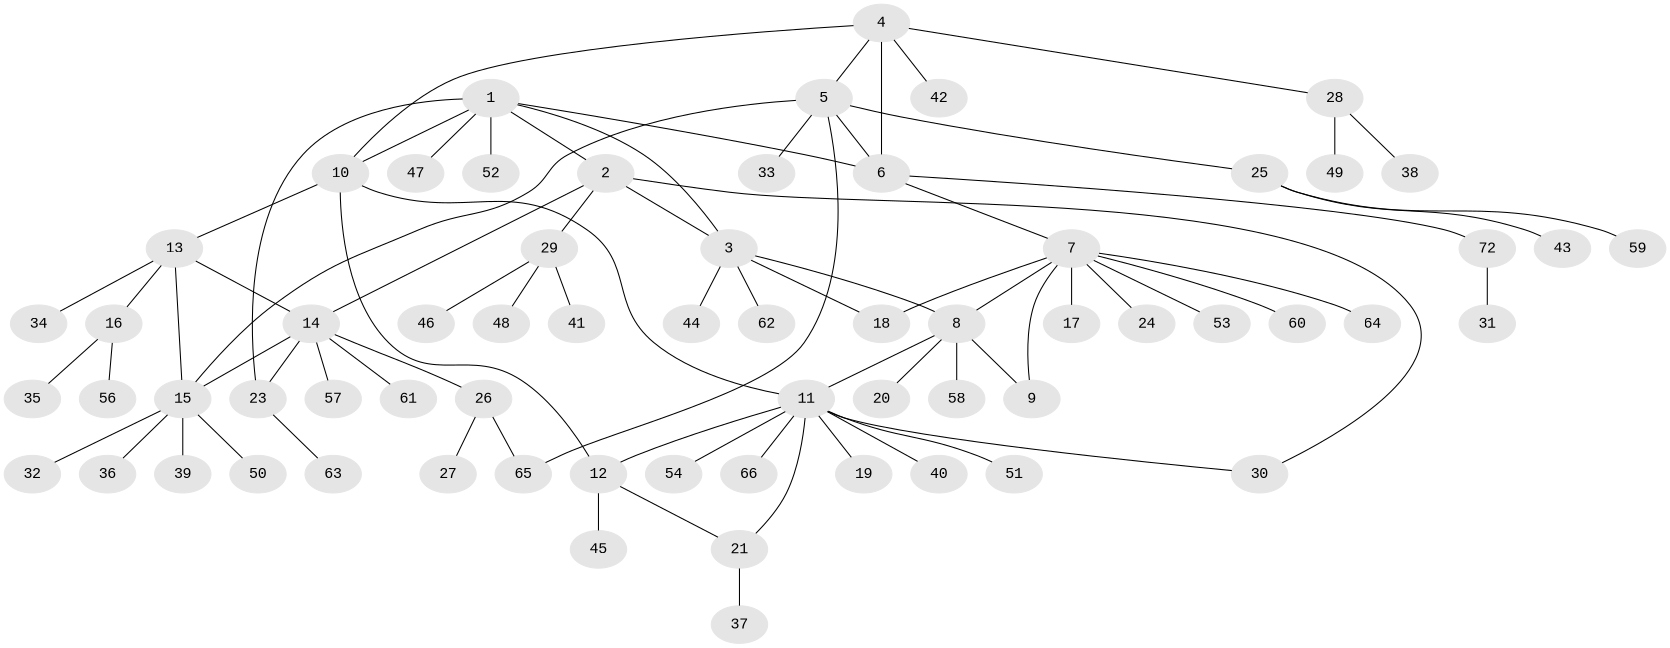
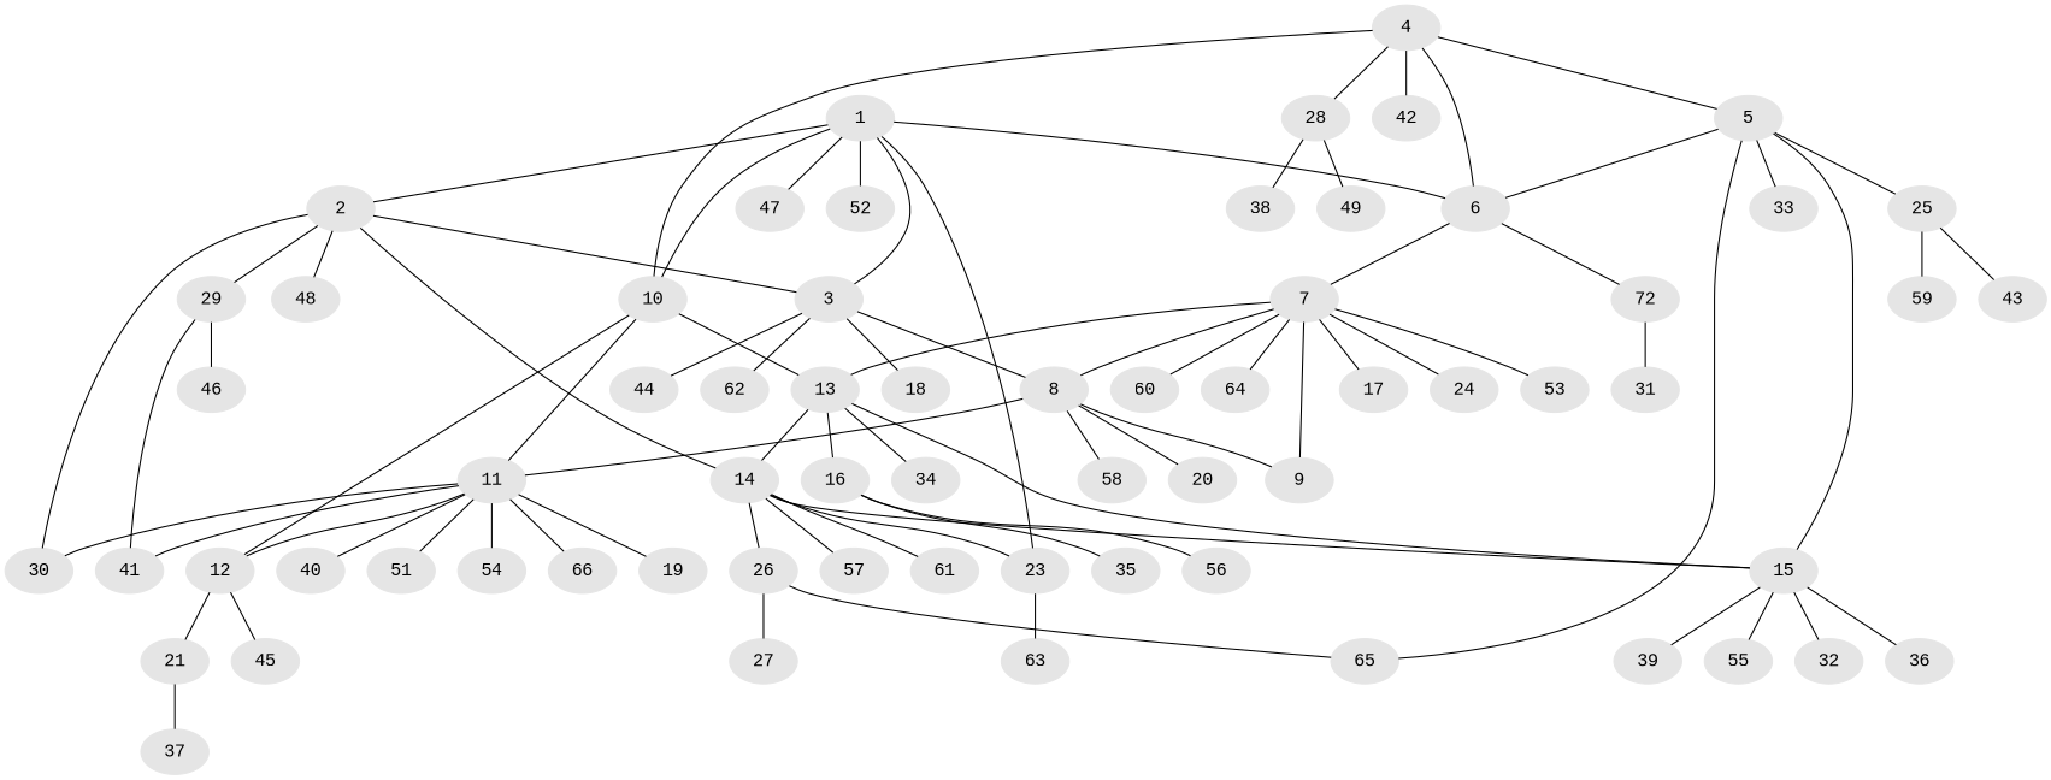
  graph {
    fontname="Liberation Mono"
    node [color=gray90 fontname="Liberation Mono" style=filled]
    edge [fontname="Liberation Mono"]
    1
    2
    3
    6
    10
    47
    52
    23
    14
    29
    30
    48
    8
    18
    44
    62
    7
    n18 [label=72]
    13
    11
    12
    15
    26
    57
    61
    41
    46
    9
    20
    58
    4
    5
    28
    42
    25
    33
    65
    38
    49
    32
    36
    39
-   55 [label=50]
+   55
    43
    59
    17
    24
    53
    60
    64
    31
    63
    16
    34
    19
    40
    51
    54
    66
    21
    45
    37
    35
    56
    27
    1 -- 2
    1 -- 3
    1 -- 6
    1 -- 10
    1 -- 47
    1 -- 52
    1 -- 23
    2 -- 3
    2 -- 14
    2 -- 29
    2 -- 30
-   29 -- 48
+   2 -- 48
    3 -- 8
    3 -- 18
    3 -- 44
    3 -- 62
    6 -- 7
    6 -- n18
    10 -- 13
    10 -- 11
    10 -- 12
    23 -- 63
    14 -- 23
    14 -- 15
    14 -- 26
    14 -- 57
    14 -- 61
    29 -- 41
    29 -- 46
    8 -- 11
    8 -- 9
    8 -- 20
    8 -- 58
    7 -- 8
-   7 -- 18
+   7 -- 13
    7 -- 9
    7 -- 17
    7 -- 24
    7 -- 53
    7 -- 60
    7 -- 64
    n18 -- 31
    13 -- 14
    13 -- 15
    13 -- 16
    13 -- 34
    11 -- 30
    11 -- 12
-   11 -- 21
+   11 -- 41
    11 -- 19
    11 -- 40
    11 -- 51
    11 -- 54
    11 -- 66
    12 -- 21
    12 -- 45
    15 -- 32
    15 -- 36
    15 -- 39
    15 -- 55
    26 -- 65
    26 -- 27
    4 -- 6
    4 -- 10
    4 -- 5
    4 -- 28
    4 -- 42
    5 -- 6
    5 -- 15
    5 -- 25
    5 -- 33
    5 -- 65
    28 -- 38
    28 -- 49
    25 -- 43
    25 -- 59
    16 -- 35
    16 -- 56
    21 -- 37
  }
